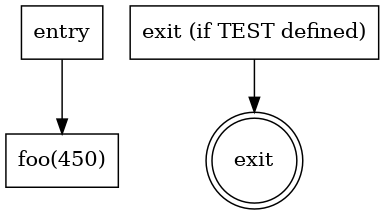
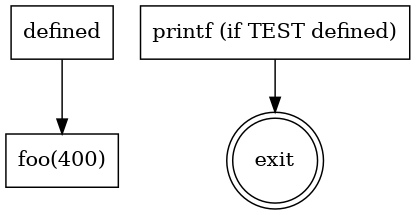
  digraph {
    node [shape=box]
-   n1 [label="foo(450)"]
-   entry
-   n3 [label="exit (if TEST defined)"]
+   n1 [label="foo(400)"]
+   entry [label=defined]
+   n3 [label="printf (if TEST defined)"]
    exit [shape=doublecircle]
    entry -> n1
    n3 -> exit
  }
